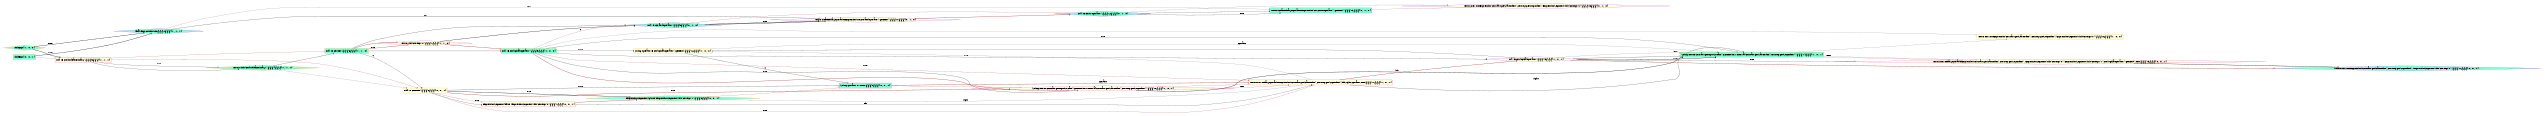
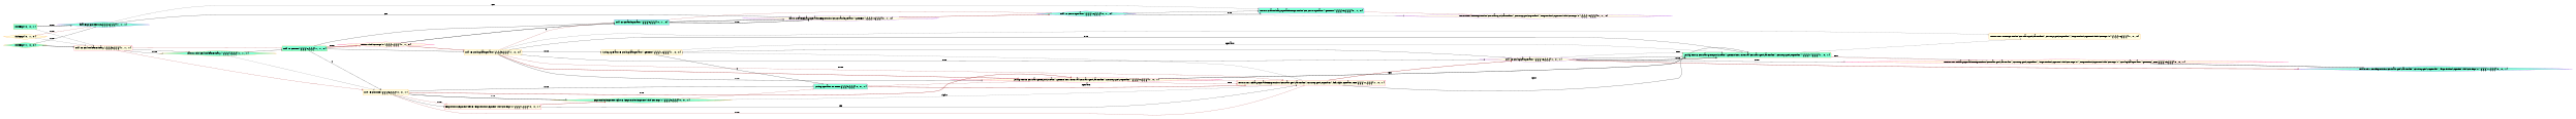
  digraph {
    rankdir=LR
    node [color=darkorange fillcolor=lightyellow shape=diamond style=filled]
    edge [arrowhead=odot color=brown style=solid]
    n1 [color=purple label="return createBinaryOperationExpression(ctx,ctx.andOperator().getText())@@@10@@@['0', '1', '0']"]
    n2 [color=purple fillcolor=aquamarine label="null != ctx.orOperator()@@@12@@@['0', '1', '0']"]
    n3 [color=purple fillcolor=aquamarine label="return createBinaryOperationExpression(ctx,ctx.orOperator().getText())@@@13@@@['0', '1', '0']" shape=note]
    n4 [color=purple label="return new NotExpression(ctx.start.getStartIndex(),ctx.stop.getStopIndex(),(ExpressionSegment)visit(ctx.expr(0)))@@@15@@@['0', '1', '0']"]
    n5 [color=deeppink label="return visit(ctx.expr(0))@@@7@@@['1', '1', '0']"]
-   n6 [fillcolor=aquamarine label="null != ctx.logicalOperator()@@@9@@@['1', '0', '0']" shape=note]
-   n7 [color=purple fillcolor=aquamarine label="null != ctx.andOperator()@@@9@@@['0', '1', '0']"]
+   n6 [label="null != ctx.logicalOperator()@@@9@@@['1', '0', '0']" shape=note]
+   n7 [color=purple fillcolor=aquamarine label="null != ctx.andOperator()@@@9@@@['0', '1', '0']" shape=note]
    n8 [color=purple label="null != ctx.logicalOperator()@@@13@@@['1', '0', '1']"]
    n9 [fillcolor=aquamarine label="String text = ctx.start.getInputStream().getText(new Interval(ctx.start.getStartIndex(),ctx.stop.getStopIndex()))@@@14@@@['1', '0', '1']" shape=note]
    n10 [label="return new NotExpression(ctx.start.getStartIndex(),ctx.stop.getStopIndex(),(ExpressionSegment)visit(ctx.expr(0)))@@@16@@@['1', '0', '0']" shape=note]
    n11 [label="String operator = ctx.logicalOperator().getText()@@@12@@@['1', '0', '0']" shape=note]
    n12 [color=deeppink label="return new BinaryOperationExpression(ctx.start.getStartIndex(),ctx.stop.getStopIndex(),left,right,operator,text)@@@11@@@['1', '0', '1']" shape=note]
    n13 [color=deeppink label="String text = ctx.start.getInputStream().getText(new Interval(ctx.start.getStartIndex(),ctx.stop.getStopIndex()))@@@10@@@['1', '0', '1']"]
    n14 [color=deeppink label="return new BinaryOperationExpression(ctx.start.getStartIndex(),ctx.stop.getStopIndex(),(ExpressionSegment)visit(ctx.expr(0)),(ExpressionSegment)visit(ctx.expr(1)),ctx.logicalOperator().getText(),text)@@@15@@@['0', '0', '1']"]
    n15 [color=purple fillcolor=aquamarine label="return new NotExpression(ctx.start.getStartIndex(),ctx.stop.getStopIndex(),(ExpressionSegment)visit(ctx.expr(0)))@@@17@@@['0', '0', '1']"]
    n16 [color=deeppink fillcolor=aquamarine label="String operator = \"XOR\"@@@9@@@['0', '0', '1']" shape=note]
    n17 [color=purple fillcolor=aquamarine label="final ExprContext ctx@@@2@@@['1', '1', '1']"]
    n18 [color=deeppink label="ExpressionSegment left = (ExpressionSegment)visit(ctx.expr(0))@@@7@@@['0', '0', '1']" shape=note]
    n19 [fillcolor=aquamarine label="ExpressionSegment right = (ExpressionSegment)visit(ctx.expr(1))@@@8@@@['0', '0', '1']"]
    n20 [fillcolor=aquamarine label="null != ctx.LP_()@@@6@@@['1', '1', '0']" shape=note]
    n21 [label="null != ctx.XOR()@@@6@@@['0', '0', '1']" shape=note]
+   n22 [label="visitExpr['0', '1', '0']"]
    n23 [color=deeppink label="null != ctx.booleanPrimary()@@@3@@@['1', '1', '1']" shape=note]
    n24 [fillcolor=aquamarine label="return visit(ctx.booleanPrimary())@@@4@@@['1', '1', '1']"]
    n25 [fillcolor=aquamarine label="visitExpr['0', '0', '1']" shape=note]
    n26 [fillcolor=aquamarine label="visitExpr['1', '0', '0']"]
    n1 -> n2 [arrowhead=tee style=bold]
    n2 -> n3 [arrowhead=tee color=black]
    n2 -> n3 [arrowhead=tee color=black label=true]
    n2 -> n4 [arrowhead=tee color=gray40]
    n3 -> n4
    n5 -> n6 [style=bold]
    n5 -> n7 [arrowhead=tee color=black style=bold]
    n6 -> n7 [label=0]
    n6 -> n8 [arrowhead=tee color=black label=true]
    n6 -> n9 [color=black label=true]
    n6 -> n10 [color=gray40]
    n6 -> n11 [arrowhead=tee color=black label=true]
    n6 -> n12 [arrowhead=tee label=true]
    n6 -> n13 [style=bold]
    n6 -> n13 [arrowhead=tee color=gray40 label=true style=bold]
    n7 -> n1 [arrowhead=tee color=black label=true style=bold]
    n7 -> n1 [color=black style=bold]
    n7 -> n2
    n8 -> n9 [arrowhead=tee color=gray40 label=text]
    n8 -> n9 [color=gray40 style=bold]
    n8 -> n9 [arrowhead=tee color=black label=true style=bold]
    n8 -> n14 [color=black label=true]
    n8 -> n15 [style=bold]
    n9 -> n10 [arrowhead=tee color=gray40]
    n9 -> n14 [color=gray40 label=text]
    n9 -> n14
    n11 -> n8 [color=black]
    n11 -> n9 [arrowhead=tee color=gray40 label=operator]
    n11 -> n16 [color=gray40 label=0 style=bold]
    n12 -> n8 [arrowhead=tee style=bold]
    n12 -> n9 [arrowhead=tee color=gray40 label=right style=bold]
    n12 -> n11 [arrowhead=tee color=gray40]
    n13 -> n9 [arrowhead=tee color=black label=left style=bold]
    n13 -> n12
    n13 -> n12 [arrowhead=tee label=text]
    n14 -> n15 [color=black style=bold]
    n16 -> n12 [label=operator style=bold]
    n16 -> n13
    n17 -> n1 [arrowhead=tee color=gray40 label=ctx style=bold]
    n17 -> n3 [arrowhead=tee color=gray40 label=ctx]
    n18 -> n12 [arrowhead=tee color=black label=left]
    n18 -> n19 [arrowhead=tee style=bold]
    n19 -> n12 [color=gray40 label=right]
    n19 -> n16
    n20 -> n5 [style=bold]
    n20 -> n5 [label=true style=bold]
    n20 -> n6 [arrowhead=tee color=gray40 style=bold]
    n20 -> n7 [arrowhead=tee color=gray40 style=bold]
    n20 -> n21 [arrowhead=tee color=black label=0]
    n21 -> n12 [label=true]
    n21 -> n13 [arrowhead=tee label=true style=bold]
    n21 -> n16 [color=gray40 label=true style=bold]
    n21 -> n18 [arrowhead=tee color=black]
    n21 -> n18 [label=true]
    n21 -> n19 [color=black label=true style=bold]
+   n22 -> n17 [label=true]
+   n22 -> n23 [arrowhead=tee color=gray40]
    n23 -> n20
    n23 -> n21 [arrowhead=tee]
    n23 -> n24 [arrowhead=tee color=black]
    n23 -> n24 [color=black label=true]
    n24 -> n20 [arrowhead=tee color=gray40 style=bold]
    n24 -> n21 [arrowhead=tee color=gray40]
    n25 -> n17 [color=black label=true style=bold]
    n25 -> n23 [color=gray40]
-   n26 -> n17 [color=black label=true style=bold]
+   n26 -> n17 [color=black label=true]
    n26 -> n23 [color=black style=bold]
  }
